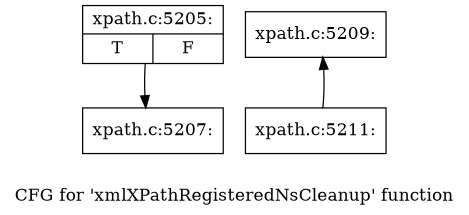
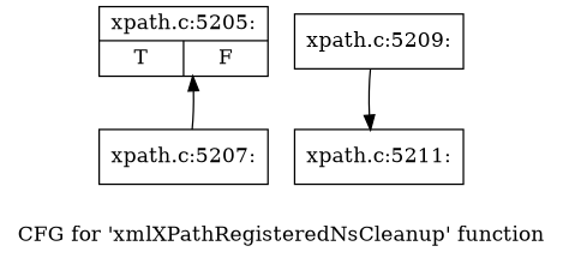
  digraph {
    label="CFG for 'xmlXPathRegisteredNsCleanup' function"
    node [shape=record]
    n1 [label="{xpath.c:5205:|{<s0>T|<s1>F}}"]
    n2 [label="{xpath.c:5207:}"]
    n3 [label="{xpath.c:5209:}"]
    n4 [label="{xpath.c:5211:}"]
-   n1 -> n2
-   n4 -> n3
+   n2 -> n1
+   n3 -> n4
  }
